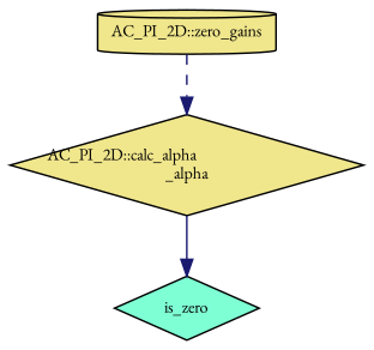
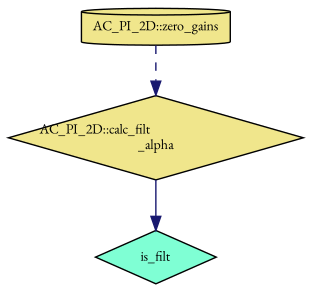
  digraph {
    fontname="EB Garamond"
    rankdir=TB
    node [color=black fillcolor=khaki fontname="EB Garamond" fontsize=10 shape=diamond style=filled]
    edge [color=midnightblue fontname="EB Garamond" fontsize=10 labelfontname=Helvetica labelfontsize=10]
    n1 [fontcolor=black height=0.2 label="AC_PI_2D::zero_gains" shape=cylinder width=0.4]
-   n2 [height=0.2 label="AC_PI_2D::calc_alpha\l_alpha" width=0.4]
-   n3 [fillcolor=aquamarine height=0.2 label=is_zero width=0.4]
+   n2 [height=0.2 label="AC_PI_2D::calc_filt\l_alpha" width=0.4]
+   n3 [fillcolor=aquamarine height=0.2 label=is_filt width=0.4]
    n1 -> n2 [style=dashed]
    n2 -> n3 [style=solid]
  }
